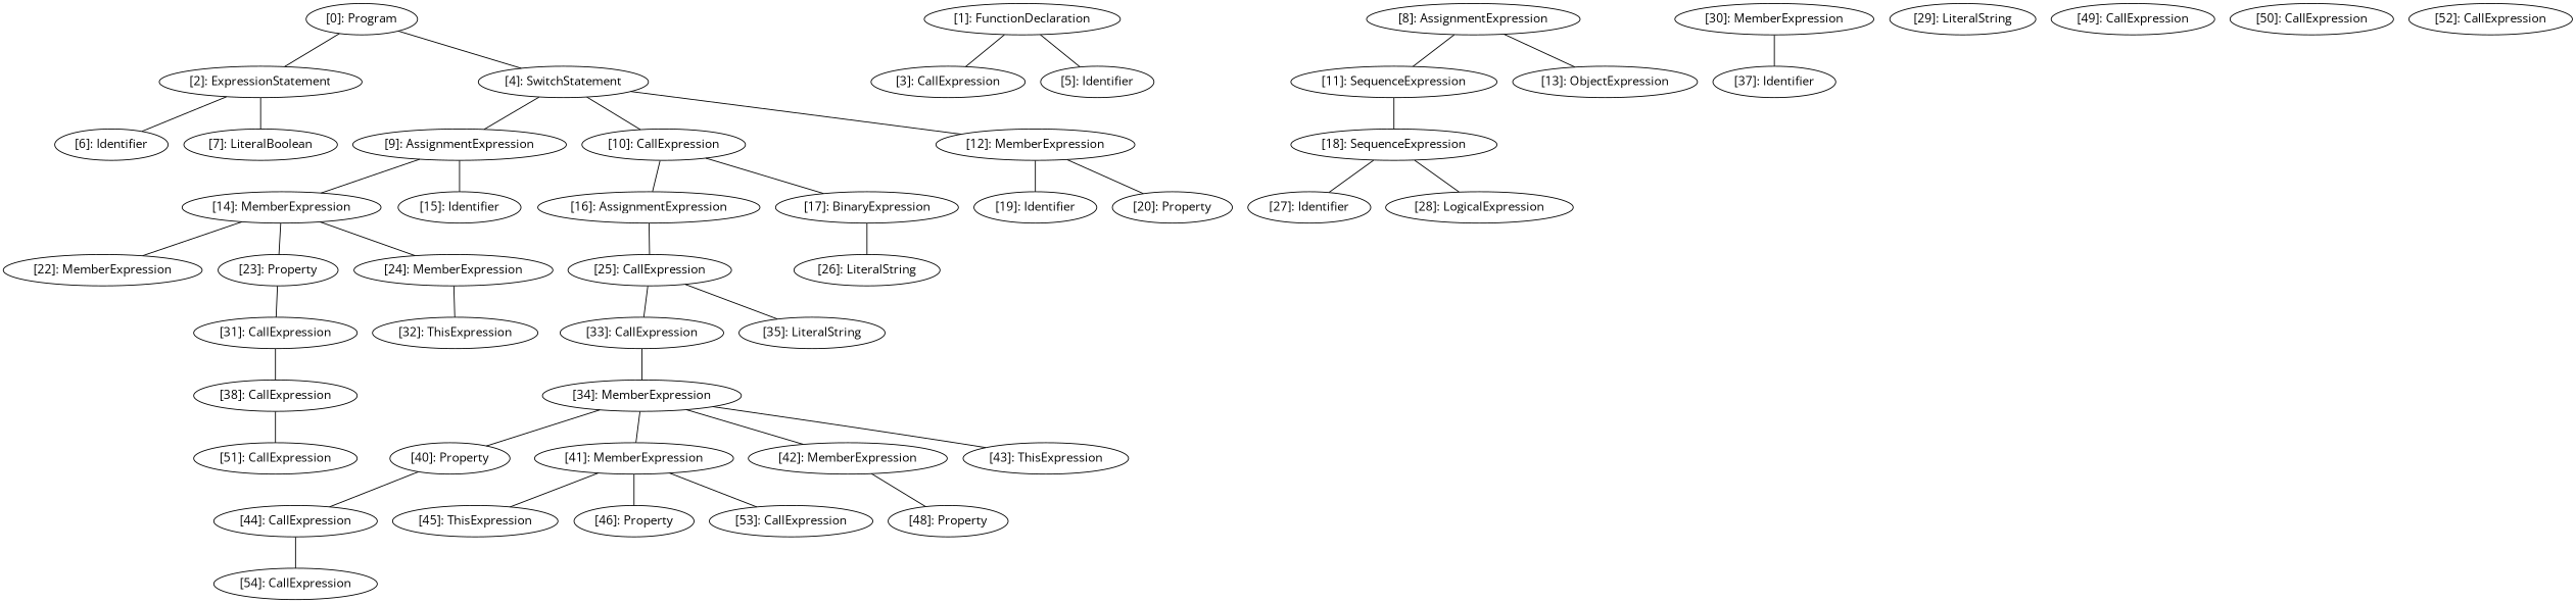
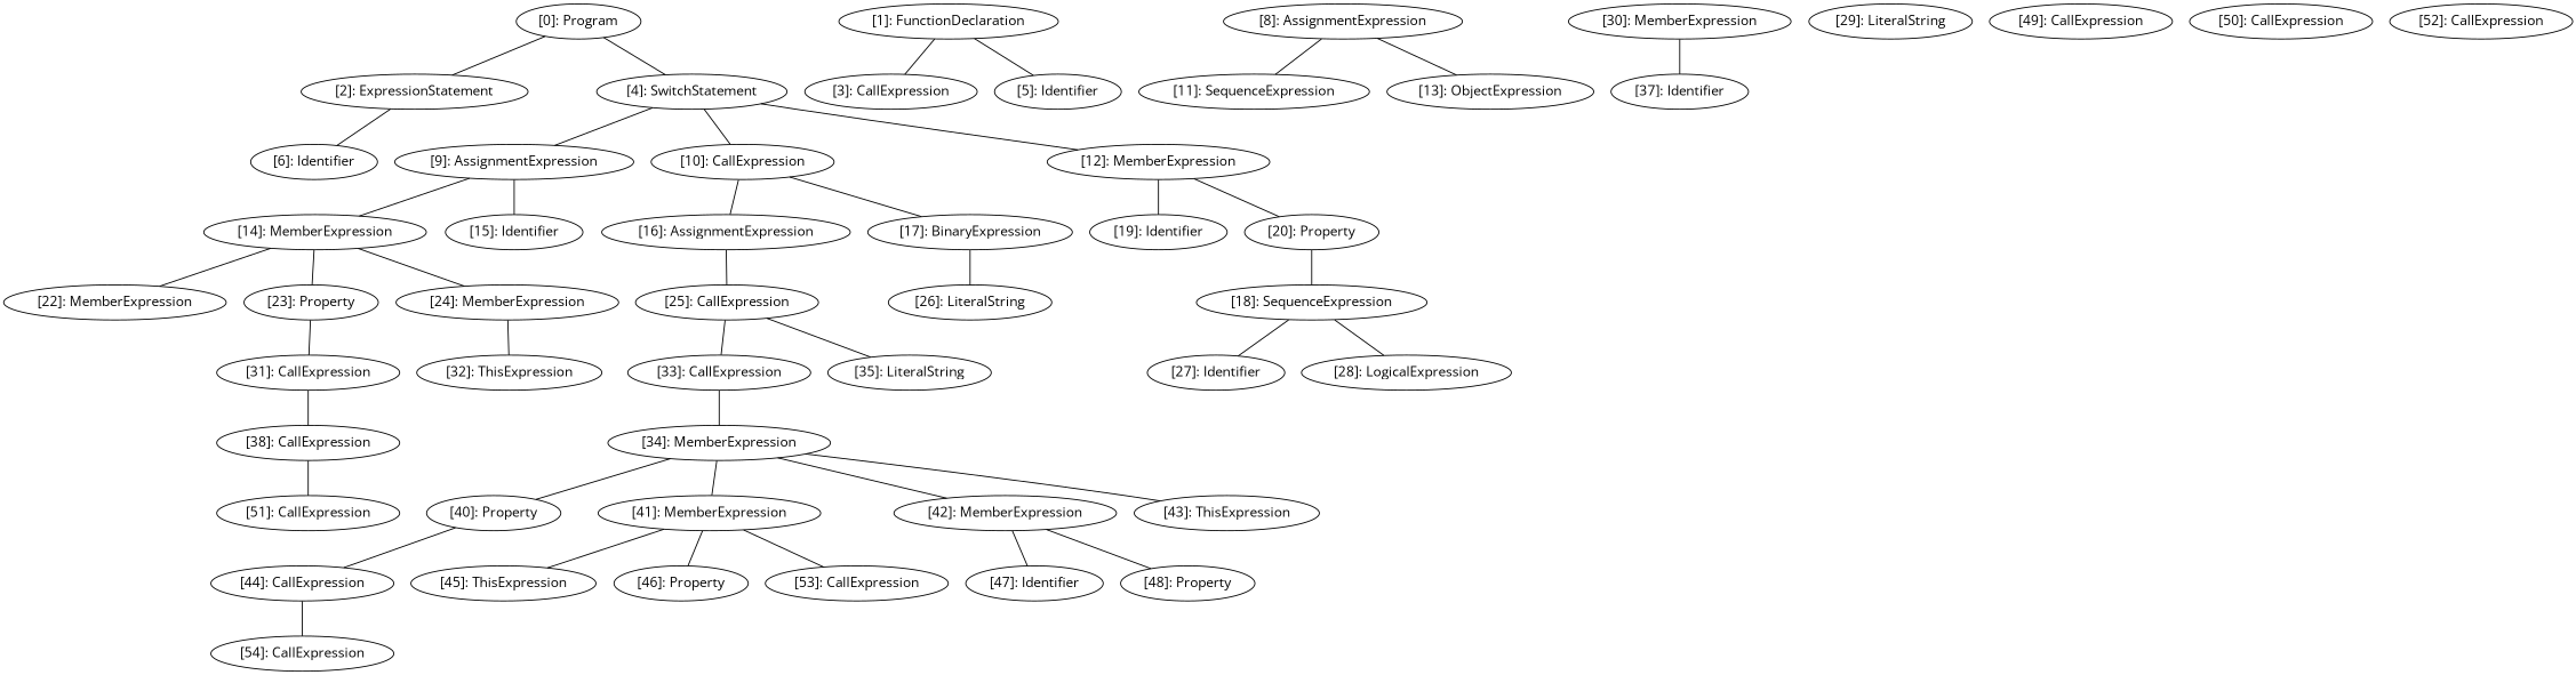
  graph {
    fontname="Open Sans"
    node [fontname="Open Sans"]
    edge [fontname="Open Sans"]
    n1 [label="[0]: Program"]
    n2 [label="[2]: ExpressionStatement"]
    n3 [label="[4]: SwitchStatement"]
    n4 [label="[1]: FunctionDeclaration"]
    n5 [label="[3]: CallExpression"]
    n6 [label="[5]: Identifier"]
    n7 [label="[6]: Identifier"]
-   n8 [label="[7]: LiteralBoolean"]
    n9 [label="[9]: AssignmentExpression"]
    n10 [label="[10]: CallExpression"]
    n11 [label="[12]: MemberExpression"]
    n12 [label="[8]: AssignmentExpression"]
    n13 [label="[11]: SequenceExpression"]
    n14 [label="[13]: ObjectExpression"]
    n15 [label="[14]: MemberExpression"]
    n16 [label="[15]: Identifier"]
    n17 [label="[16]: AssignmentExpression"]
    n18 [label="[17]: BinaryExpression"]
    n19 [label="[19]: Identifier"]
    n20 [label="[20]: Property"]
    n21 [label="[18]: SequenceExpression"]
    n22 [label="[22]: MemberExpression"]
    n23 [label="[23]: Property"]
    n24 [label="[24]: MemberExpression"]
    n25 [label="[25]: CallExpression"]
    n26 [label="[26]: LiteralString"]
    n27 [label="[27]: Identifier"]
    n28 [label="[28]: LogicalExpression"]
    n29 [label="[31]: CallExpression"]
    n30 [label="[32]: ThisExpression"]
    n31 [label="[33]: CallExpression"]
    n32 [label="[35]: LiteralString"]
    n33 [label="[30]: MemberExpression"]
    n34 [label="[37]: Identifier"]
    n35 [label="[38]: CallExpression"]
    n36 [label="[34]: MemberExpression"]
    n37 [label="[40]: Property"]
    n38 [label="[41]: MemberExpression"]
    n39 [label="[42]: MemberExpression"]
    n40 [label="[43]: ThisExpression"]
    n41 [label="[29]: LiteralString"]
    n42 [label="[51]: CallExpression"]
    n43 [label="[44]: CallExpression"]
    n44 [label="[45]: ThisExpression"]
    n45 [label="[46]: Property"]
    n46 [label="[53]: CallExpression"]
+   n47 [label="[47]: Identifier"]
    n48 [label="[48]: Property"]
    n49 [label="[54]: CallExpression"]
    n50 [label="[49]: CallExpression"]
    n51 [label="[50]: CallExpression"]
    n52 [label="[52]: CallExpression"]
    n1 -- n2
    n1 -- n3
    n2 -- n7
-   n2 -- n8
    n3 -- n9
    n3 -- n10
    n3 -- n11
    n4 -- n5
    n4 -- n6
    n9 -- n15
    n9 -- n16
    n10 -- n17
    n10 -- n18
    n11 -- n19
    n11 -- n20
    n12 -- n13
    n12 -- n14
-   n13 -- n21
+   n20 -- n21
    n15 -- n22
    n15 -- n23
    n15 -- n24
    n17 -- n25
    n18 -- n26
    n21 -- n27
    n21 -- n28
    n23 -- n29
    n24 -- n30
    n25 -- n31
    n25 -- n32
    n29 -- n35
    n31 -- n36
    n33 -- n34
    n35 -- n42
    n36 -- n37
    n36 -- n38
    n36 -- n39
    n36 -- n40
    n37 -- n43
    n38 -- n44
    n38 -- n45
    n38 -- n46
+   n39 -- n47
    n39 -- n48
    n43 -- n49
  }
